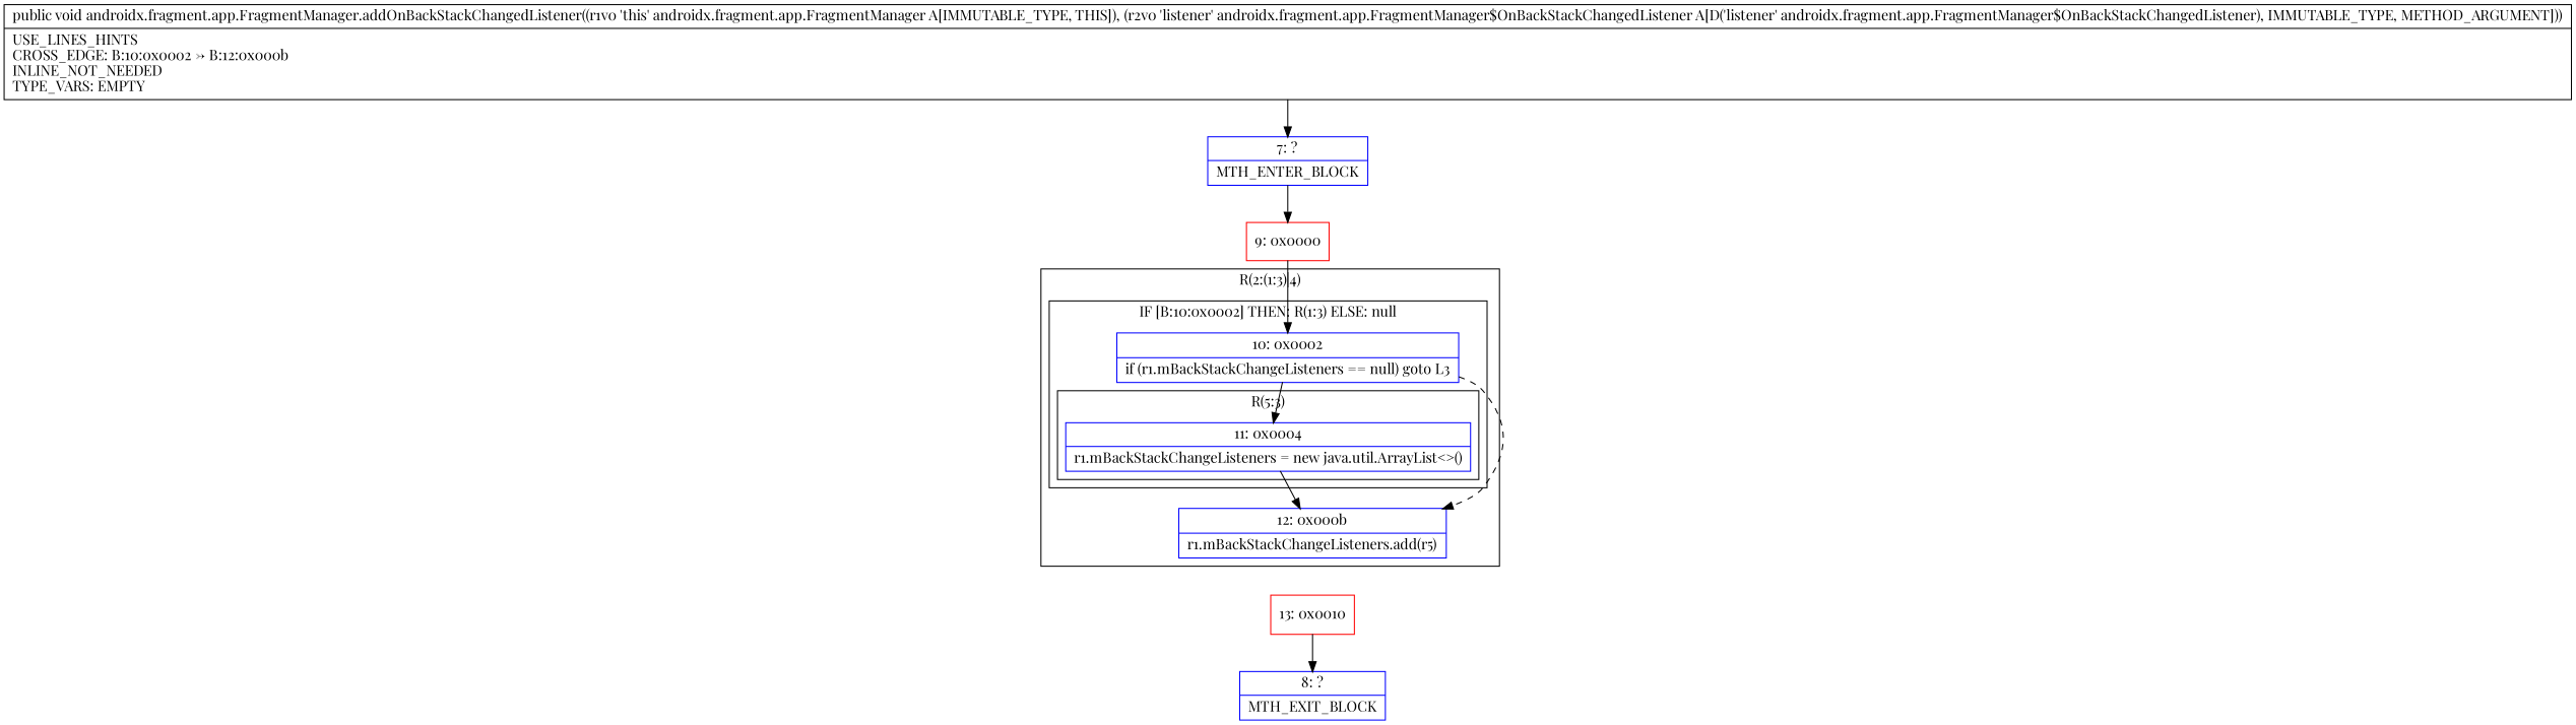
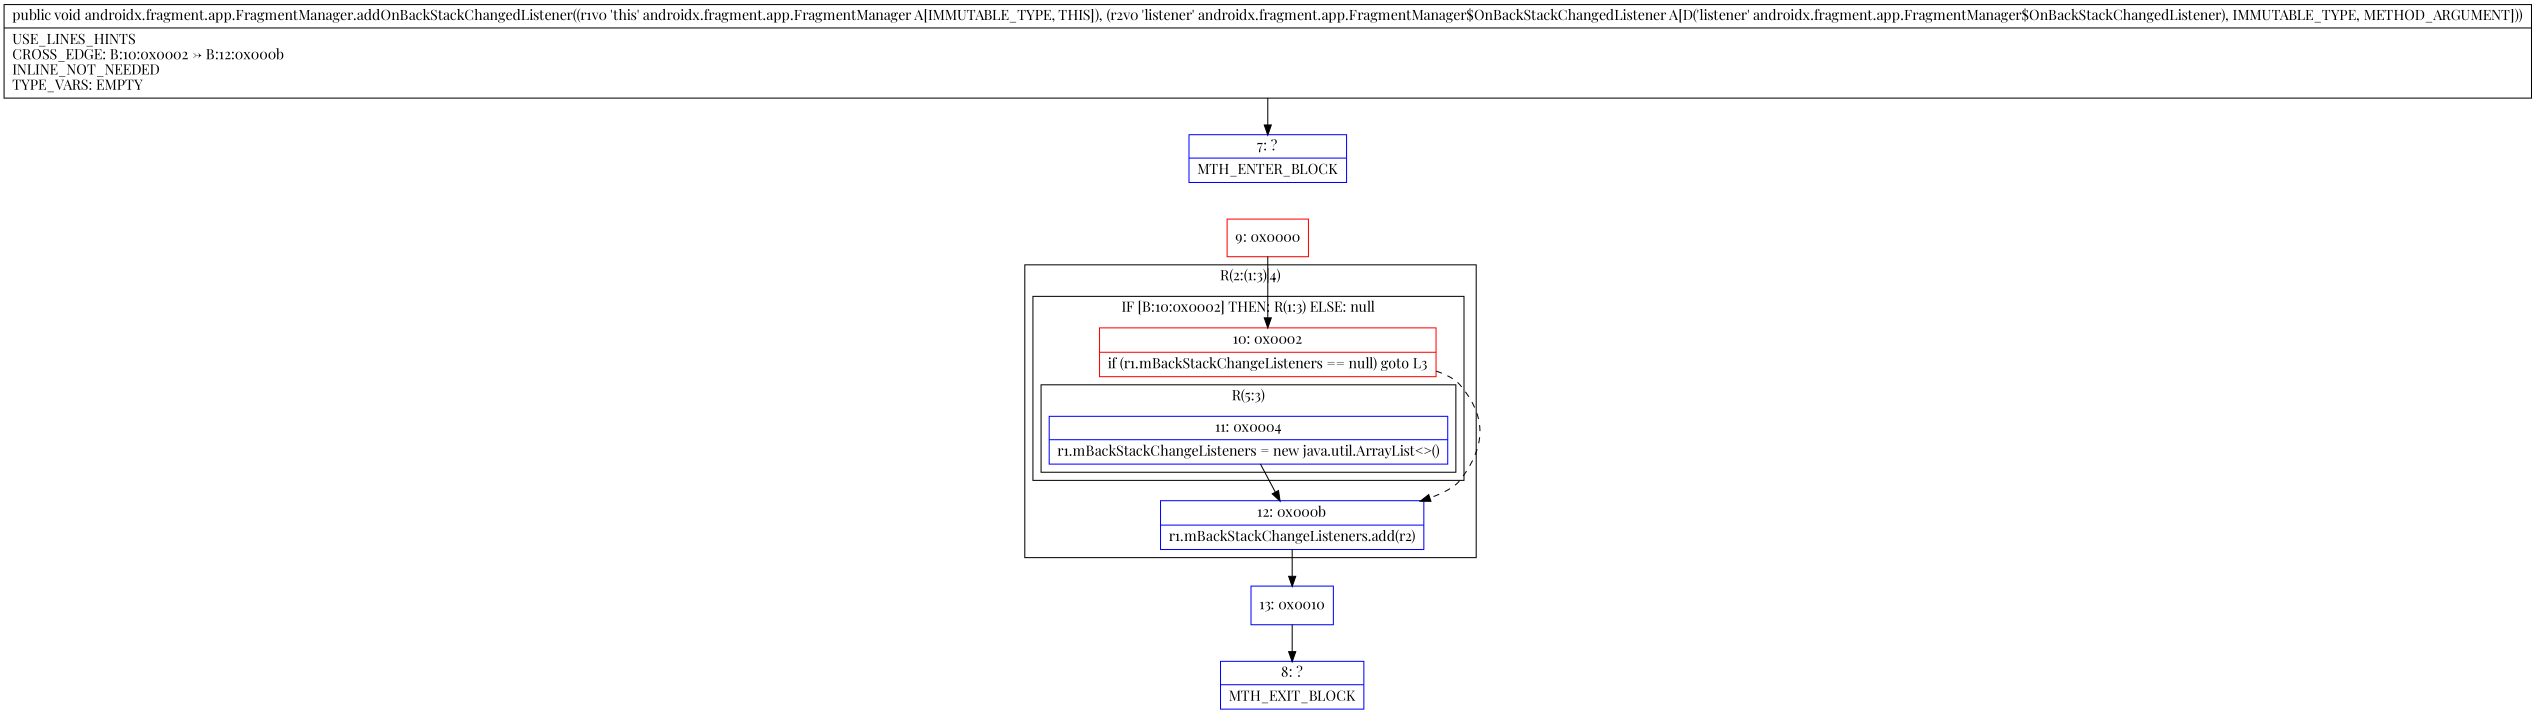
  digraph {
    fontname="Playfair Display"
    node [color=blue fontname="Playfair Display" shape=record]
    edge [fontname="Playfair Display"]
    n1 [label="{11\:\ 0x0004|r1.mBackStackChangeListeners = new java.util.ArrayList\<\>()\l}"]
-   n2 [label="{10\:\ 0x0002|if (r1.mBackStackChangeListeners == null) goto L3\l}"]
-   n3 [label="{12\:\ 0x000b|r1.mBackStackChangeListeners.add(r5)\l}"]
-   n4 [color=red label="{13\:\ 0x0010}"]
+   n2 [color=red label="{10\:\ 0x0002|if (r1.mBackStackChangeListeners == null) goto L3\l}"]
+   n3 [label="{12\:\ 0x000b|r1.mBackStackChangeListeners.add(r2)\l}"]
+   n4 [label="{13\:\ 0x0010}"]
    n5 [label="{8\:\ ?|MTH_EXIT_BLOCK\l}"]
    n6 [label="{7\:\ ?|MTH_ENTER_BLOCK\l}"]
    n7 [color=red label="{9\:\ 0x0000}"]
    n8 [label="{public void androidx.fragment.app.FragmentManager.addOnBackStackChangedListener((r1v0 'this' androidx.fragment.app.FragmentManager A[IMMUTABLE_TYPE, THIS]), (r2v0 'listener' androidx.fragment.app.FragmentManager$OnBackStackChangedListener A[D('listener' androidx.fragment.app.FragmentManager$OnBackStackChangedListener), IMMUTABLE_TYPE, METHOD_ARGUMENT]))  | USE_LINES_HINTS\lCROSS_EDGE: B:10:0x0002 \-\> B:12:0x000b\lINLINE_NOT_NEEDED\lTYPE_VARS: EMPTY\l}" color=""]
    subgraph cluster_1 {
      label="R(2:(1:3)|4)"
      n3
      subgraph cluster_2 {
        label="IF [B:10:0x0002] THEN: R(1:3) ELSE: null"
        n2
        subgraph cluster_3 {
          label="R(5:3)"
          n1
        }
      }
    }
    n1 -> n3
-   n2 -> n1
    n2 -> n3 [style=dashed]
+   n3 -> n4
    n4 -> n5
-   n6 -> n7
    n7 -> n2
    n8 -> n6
  }
